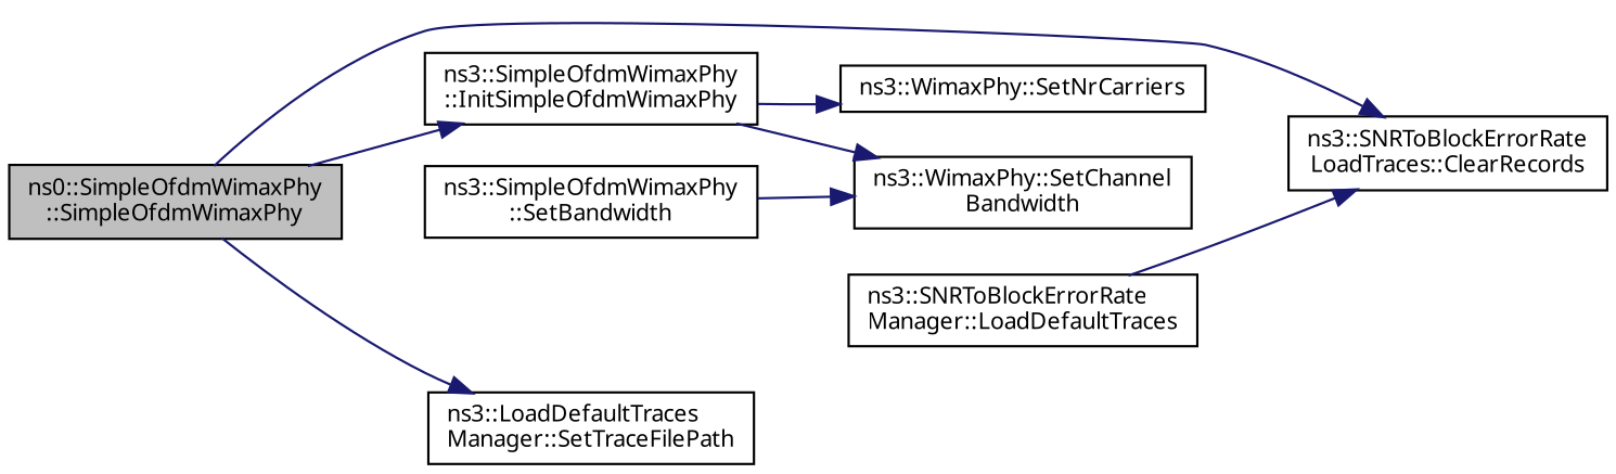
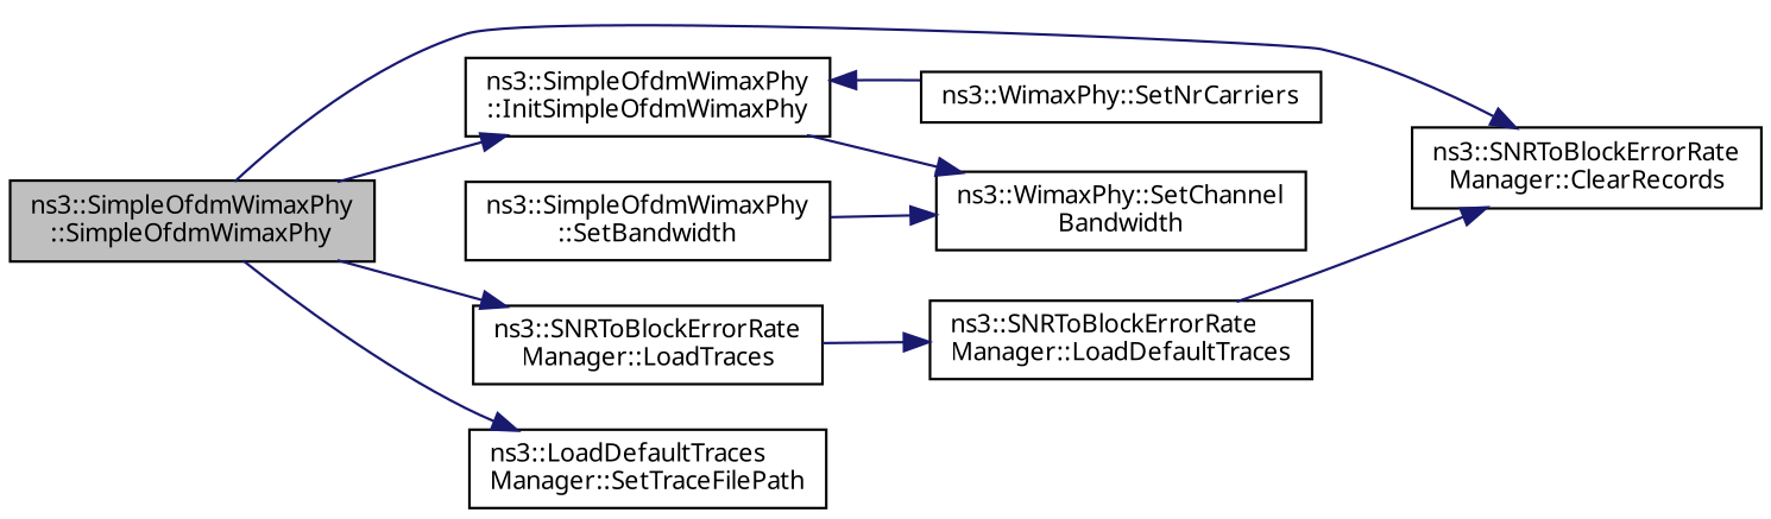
  digraph {
    fontname="Noto Sans"
    rankdir=LR
    node [color=black fillcolor=white fontname="Noto Sans" fontsize=10 shape=record style=filled]
    edge [color=midnightblue fontname="Noto Sans" fontsize=10 labelfontname=Helvetica labelfontsize=10 style=solid]
-   n1 [fillcolor=grey75 fontcolor=black height=0.2 label="ns0::SimpleOfdmWimaxPhy\l::SimpleOfdmWimaxPhy" width=0.4]
+   n1 [fillcolor=grey75 fontcolor=black height=0.2 label="ns3::SimpleOfdmWimaxPhy\l::SimpleOfdmWimaxPhy" width=0.4]
    n2 [height=0.2 label="ns3::SimpleOfdmWimaxPhy\l::InitSimpleOfdmWimaxPhy" width=0.4]
+   n3 [height=0.2 label="ns3::SNRToBlockErrorRate\lManager::LoadTraces" width=0.4]
    n4 [height=0.2 label="ns3::LoadDefaultTraces\lManager::SetTraceFilePath" width=0.4]
-   n5 [height=0.2 label="ns3::SNRToBlockErrorRate\lLoadTraces::ClearRecords" width=0.4]
+   n5 [height=0.2 label="ns3::SNRToBlockErrorRate\lManager::ClearRecords" width=0.4]
    n6 [height=0.2 label="ns3::WimaxPhy::SetNrCarriers" width=0.4]
    n7 [height=0.2 label="ns3::WimaxPhy::SetChannel\lBandwidth" width=0.4]
    n8 [height=0.2 label="ns3::SNRToBlockErrorRate\lManager::LoadDefaultTraces" width=0.4]
    n9 [height=0.2 label="ns3::SimpleOfdmWimaxPhy\l::SetBandwidth" width=0.4]
    n1 -> n2
+   n1 -> n3
    n1 -> n4
    n1 -> n5
-   n2 -> n6
+   n6 -> n2
    n2 -> n7
+   n3 -> n8
    n8 -> n5
    n9 -> n7
  }
